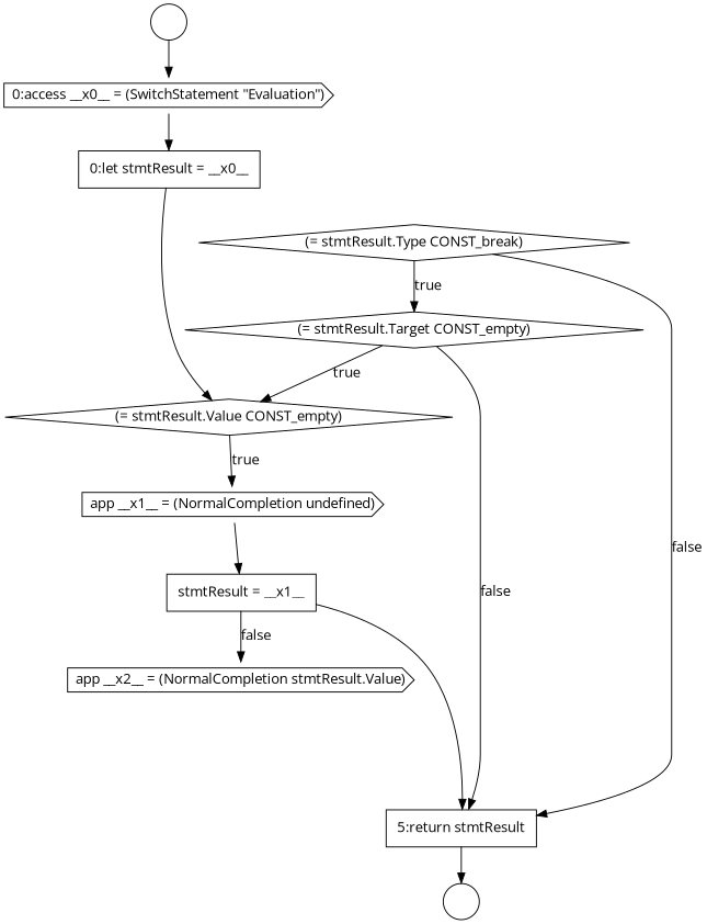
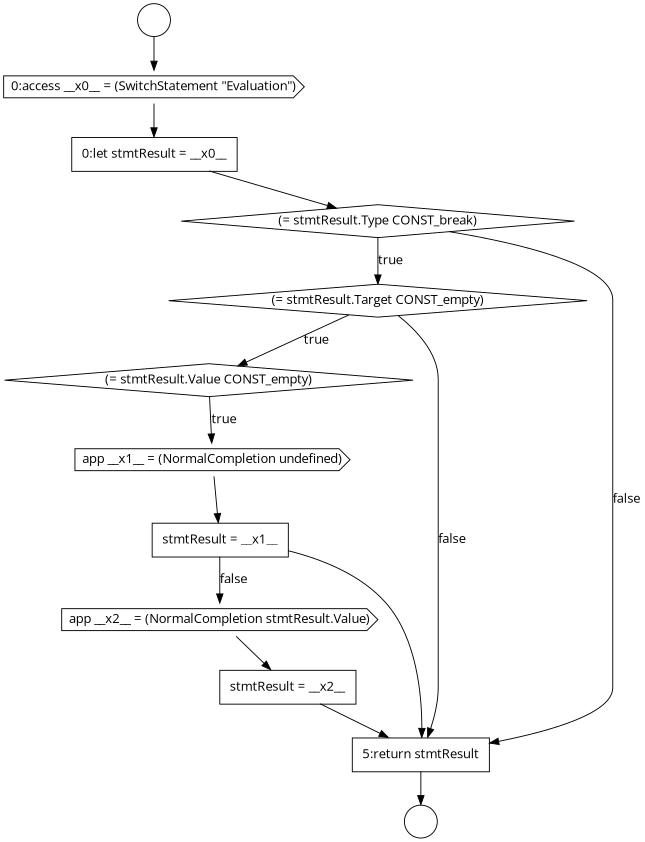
  digraph {
    fontname="Open Sans"
    node [color=black fillcolor=white fontname="Open Sans" shape=none style=filled]
    edge [color=black fontname="Open Sans"]
    n1 [label=" " shape=circle]
    n2 [label=<<font color="black">0:access __x0__ = (SwitchStatement &quot;Evaluation&quot;)</font>> shape=cds]
    n3 [label=<<font color="black">     <table border="0" cellborder="1" cellspacing="0" cellpadding="10">       <tr><td align="left">0:let stmtResult = __x0__</td></tr>     </table>   </font>> margin=0]
    n4 [label=<<font color="black">app __x2__ = (NormalCompletion stmtResult.Value)</font>> shape=cds]
+   n5 [label=<<font color="black">     <table border="0" cellborder="1" cellspacing="0" cellpadding="10">       <tr><td align="left">stmtResult = __x2__</td></tr>     </table>   </font>> margin=0]
    n6 [label=<<font color="black">     <table border="0" cellborder="1" cellspacing="0" cellpadding="10">       <tr><td align="left">5:return stmtResult</td></tr>     </table>   </font>> margin=0]
    n7 [label=<<font color="black">(= stmtResult.Target CONST_empty)</font>> shape=diamond]
    n8 [label=<<font color="black">(= stmtResult.Value CONST_empty)</font>> shape=diamond]
    n9 [label=" " shape=circle]
    n10 [label=<<font color="black">app __x1__ = (NormalCompletion undefined)</font>> shape=cds]
    n11 [label=<<font color="black">     <table border="0" cellborder="1" cellspacing="0" cellpadding="10">       <tr><td align="left">stmtResult = __x1__</td></tr>     </table>   </font>> margin=0]
    n12 [label=<<font color="black">(= stmtResult.Type CONST_break)</font>> shape=diamond]
    n1 -> n2
    n2 -> n3
-   n3 -> n8
+   n3 -> n12
+   n4 -> n5
+   n5 -> n6
    n6 -> n9
    n7 -> n6 [label=<<font color="black">false</font>>]
    n7 -> n8 [label=<<font color="black">true</font>>]
    n8 -> n10 [label=<<font color="black">true</font>>]
    n10 -> n11
    n11 -> n4 [label=<<font color="black">false</font>>]
    n11 -> n6
    n12 -> n6 [label=<<font color="black">false</font>>]
    n12 -> n7 [label=<<font color="black">true</font>>]
  }
